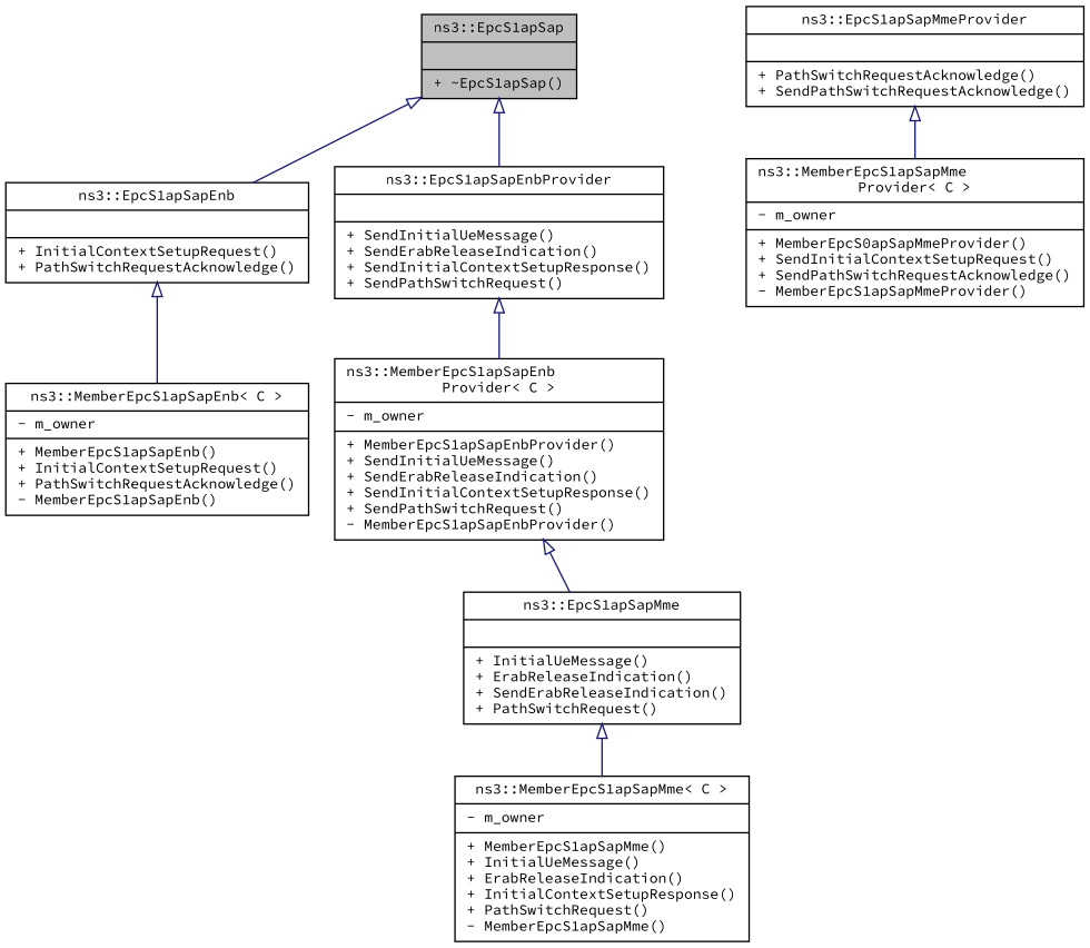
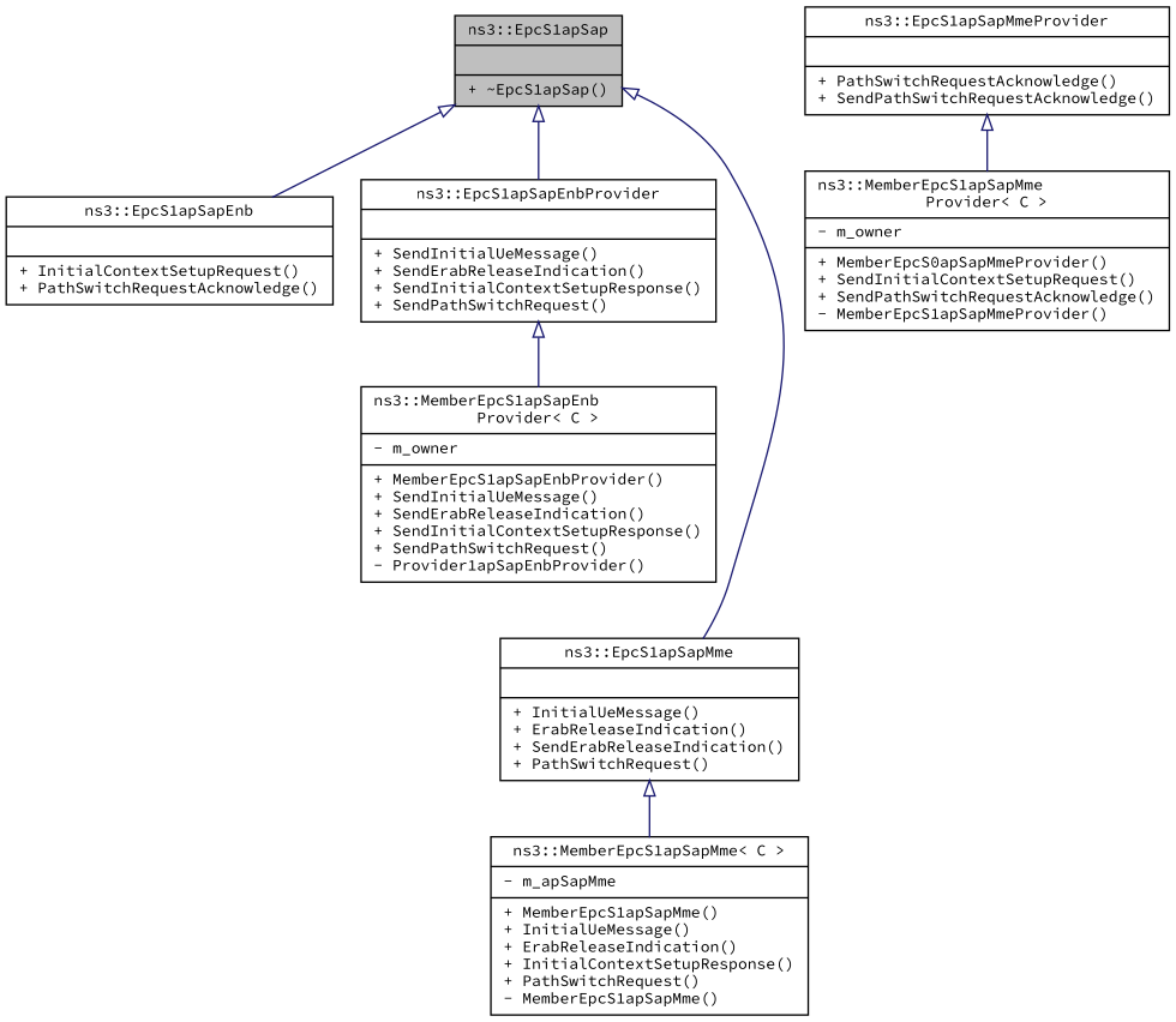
  digraph {
    fontname="Source Code Pro"
    node [color=black fillcolor=white fontname="Source Code Pro" fontsize=10 shape=record style=filled]
    edge [arrowtail=onormal color=midnightblue dir=back fontname="Source Code Pro" fontsize=10 labelfontname=Helvetica labelfontsize=10 style=solid]
    n1 [fillcolor=grey75 fontcolor=black height=0.2 label="{ns3::EpcS1apSap\n||+ ~EpcS1apSap()\l}" width=0.4]
    n2 [height=0.2 label="{ns3::EpcS1apSapEnb\n||+ InitialContextSetupRequest()\l+ PathSwitchRequestAcknowledge()\l}" width=0.4]
    n3 [height=0.2 label="{ns3::EpcS1apSapEnbProvider\n||+ SendInitialUeMessage()\l+ SendErabReleaseIndication()\l+ SendInitialContextSetupResponse()\l+ SendPathSwitchRequest()\l}" width=0.4]
    n4 [height=0.2 label="{ns3::EpcS1apSapMme\n||+ InitialUeMessage()\l+ ErabReleaseIndication()\l+ SendErabReleaseIndication()\l+ PathSwitchRequest()\l}" width=0.4]
-   n5 [height=0.2 label="{ns3::MemberEpcS1apSapEnb\< C \>\n|- m_owner\l|+ MemberEpcS1apSapEnb()\l+ InitialContextSetupRequest()\l+ PathSwitchRequestAcknowledge()\l- MemberEpcS1apSapEnb()\l}" width=0.4]
-   n6 [height=0.2 label="{ns3::MemberEpcS1apSapEnb\lProvider\< C \>\n|- m_owner\l|+ MemberEpcS1apSapEnbProvider()\l+ SendInitialUeMessage()\l+ SendErabReleaseIndication()\l+ SendInitialContextSetupResponse()\l+ SendPathSwitchRequest()\l- MemberEpcS1apSapEnbProvider()\l}" width=0.4]
-   n7 [height=0.2 label="{ns3::MemberEpcS1apSapMme\< C \>\n|- m_owner\l|+ MemberEpcS1apSapMme()\l+ InitialUeMessage()\l+ ErabReleaseIndication()\l+ InitialContextSetupResponse()\l+ PathSwitchRequest()\l- MemberEpcS1apSapMme()\l}" width=0.4]
+   n6 [height=0.2 label="{ns3::MemberEpcS1apSapEnb\lProvider\< C \>\n|- m_owner\l|+ MemberEpcS1apSapEnbProvider()\l+ SendInitialUeMessage()\l+ SendErabReleaseIndication()\l+ SendInitialContextSetupResponse()\l+ SendPathSwitchRequest()\l- Provider1apSapEnbProvider()\l}" width=0.4]
+   n7 [height=0.2 label="{ns3::MemberEpcS1apSapMme\< C \>\n|- m_apSapMme\l|+ MemberEpcS1apSapMme()\l+ InitialUeMessage()\l+ ErabReleaseIndication()\l+ InitialContextSetupResponse()\l+ PathSwitchRequest()\l- MemberEpcS1apSapMme()\l}" width=0.4]
    n8 [height=0.2 label="{ns3::EpcS1apSapMmeProvider\n||+ PathSwitchRequestAcknowledge()\l+ SendPathSwitchRequestAcknowledge()\l}" width=0.4]
    n9 [height=0.2 label="{ns3::MemberEpcS1apSapMme\lProvider\< C \>\n|- m_owner\l|+ MemberEpcS0apSapMmeProvider()\l+ SendInitialContextSetupRequest()\l+ SendPathSwitchRequestAcknowledge()\l- MemberEpcS1apSapMmeProvider()\l}" width=0.4]
    n1 -> n2
    n1 -> n3
-   n6 -> n4
-   n2 -> n5
+   n1 -> n4
    n3 -> n6
    n4 -> n7
    n8 -> n9
  }
